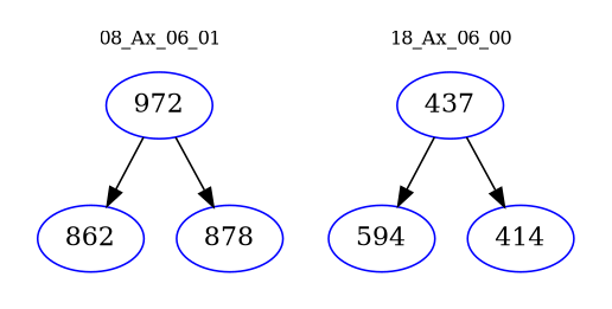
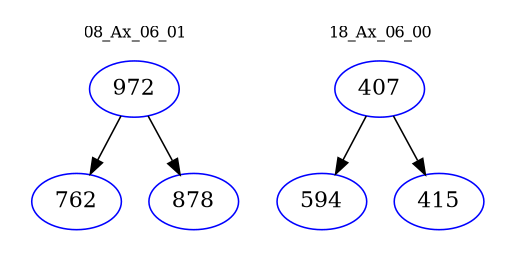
  digraph {
    node [color=blue]
    edge [color=black]
    n1 [label=972]
-   n2 [label=862]
+   n2 [label=762]
    n3 [label=878]
-   n4 [label=437]
+   n4 [label=407]
    n5 [label=594]
-   n6 [label=414]
+   n6 [label=415]
    subgraph cluster_1 {
      color=white
      fontsize=10
      label="08_Ax_06_01"
      n1
      n2
      n3
    }
    subgraph cluster_2 {
      color=white
      fontsize=10
      label="18_Ax_06_00"
      n4
      n5
      n6
    }
    n1 -> n2
    n1 -> n3
    n4 -> n5
    n4 -> n6
  }
